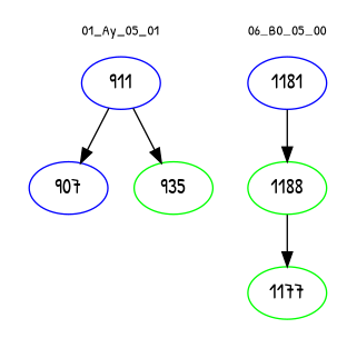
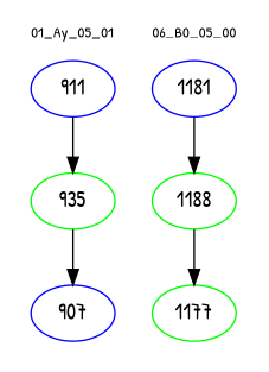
  digraph {
    fontname="Patrick Hand"
    node [color=blue fontname="Patrick Hand"]
    edge [color=black fontname="Patrick Hand"]
    n1 [label=911]
    n2 [label=907]
    n3 [color=green label=935]
    n4 [label=1181]
    n5 [color=green label=1177]
    n6 [color=green label=1188]
    subgraph cluster_1 {
      color=white
      fontsize=10
      label="01_Ay_05_01"
      n1
      n2
      n3
    }
    subgraph cluster_2 {
      color=white
      fontsize=10
      label="06_B0_05_00"
      n4
      n5
      n6
    }
-   n1 -> n2
+   n3 -> n2
    n1 -> n3
    n4 -> n6
    n6 -> n5
  }
